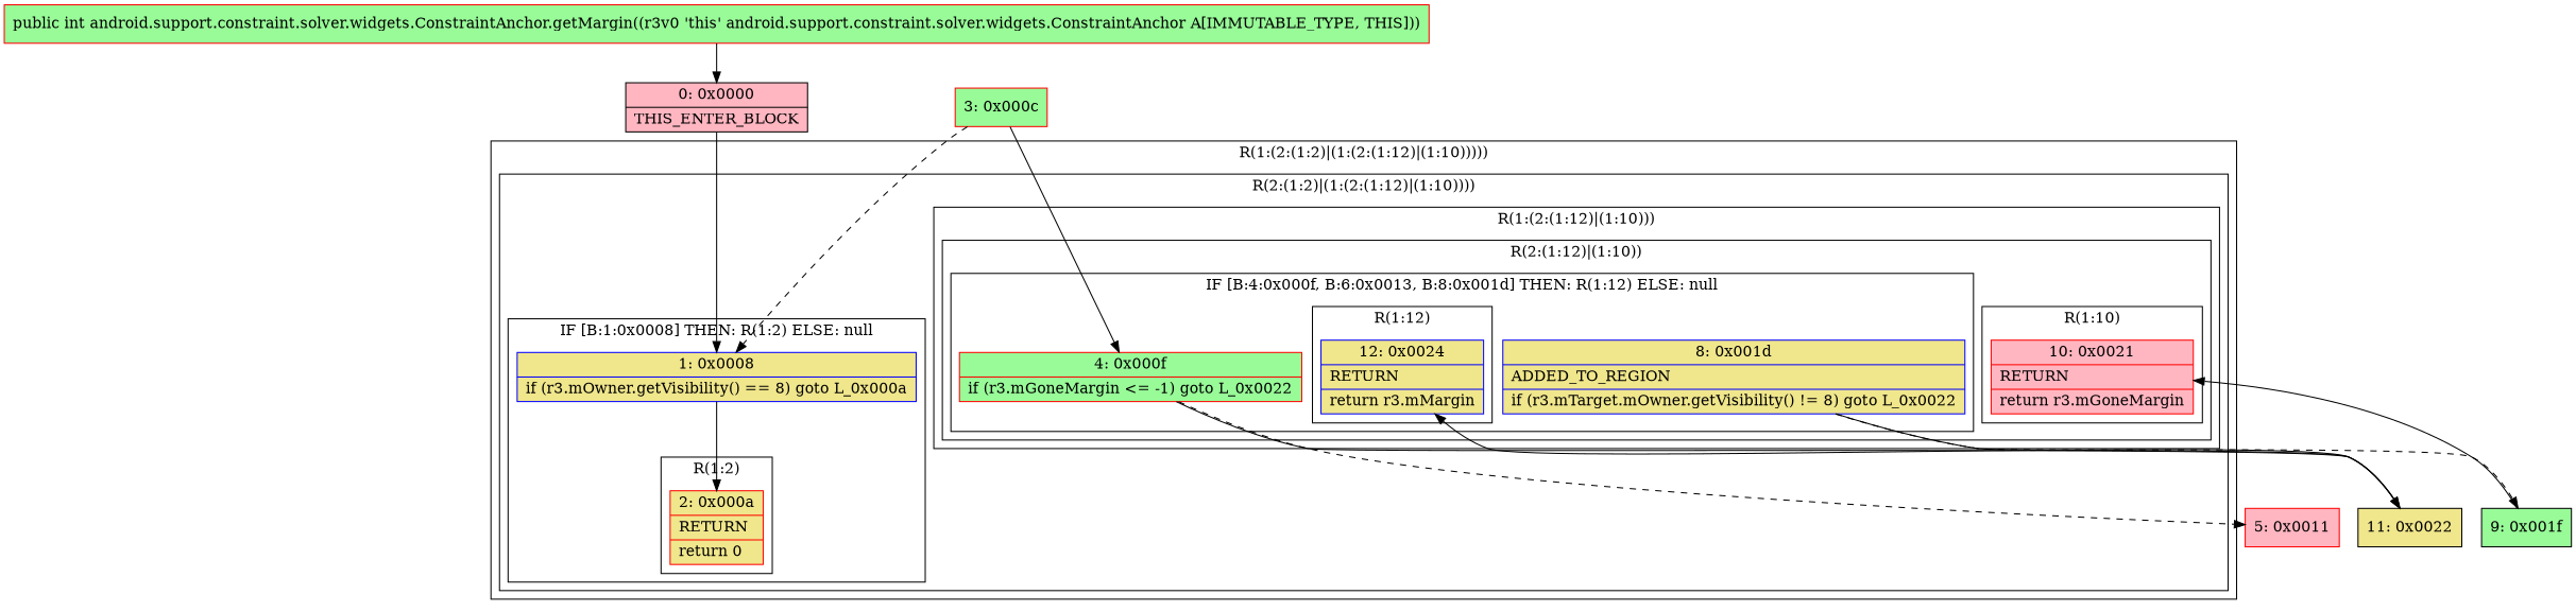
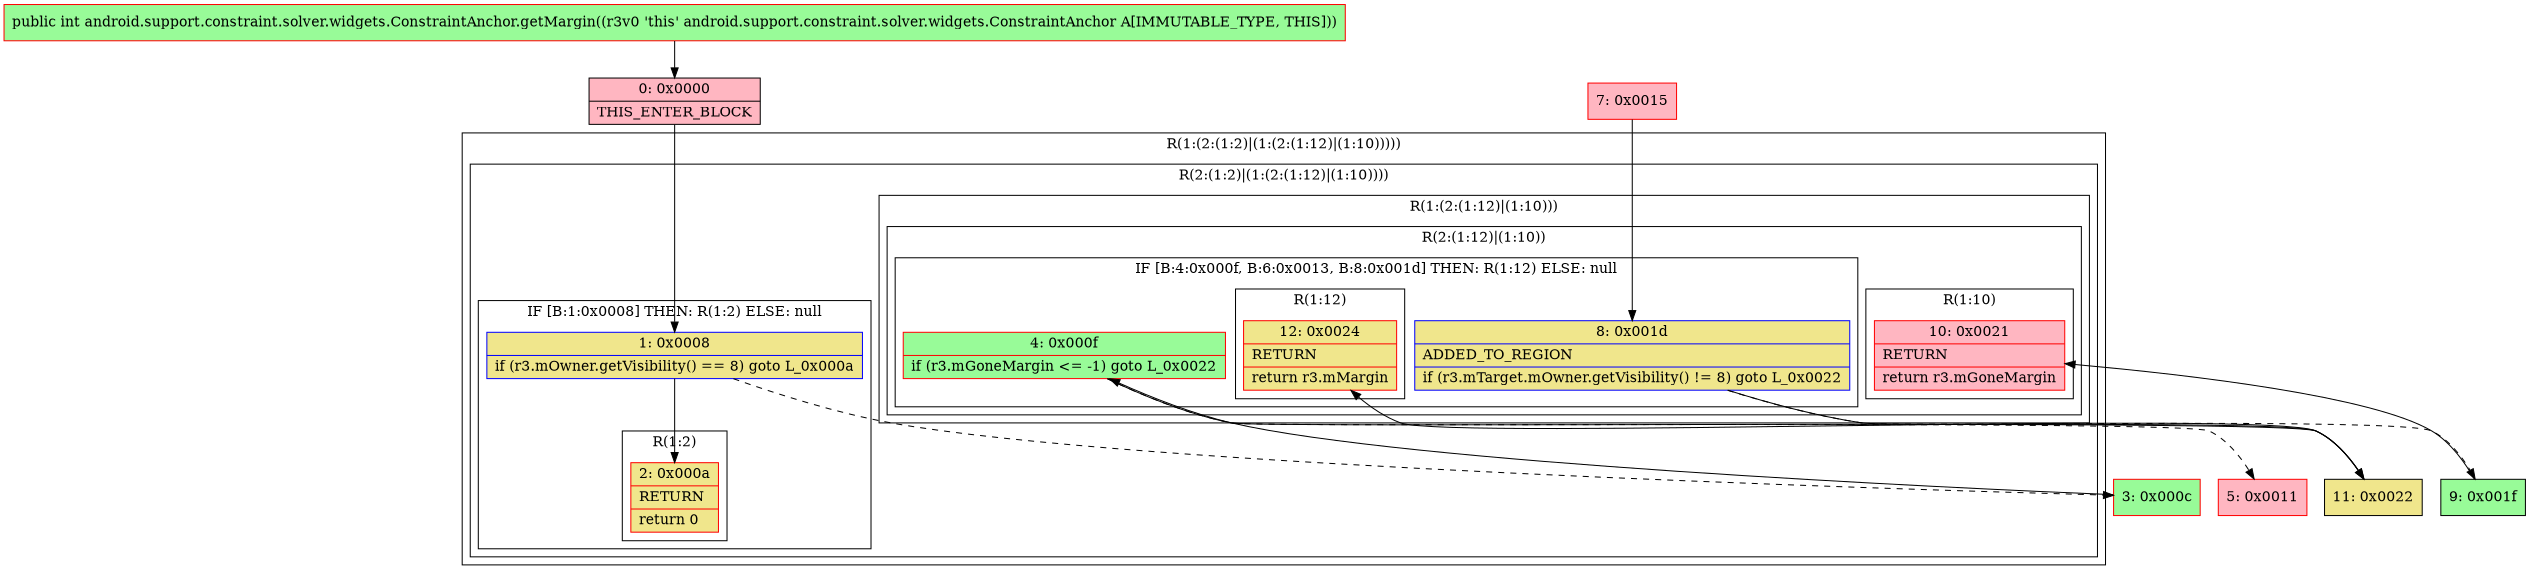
  digraph {
    node [color=red fillcolor=khaki shape=record style=filled]
    n1 [label="{2\:\ 0x000a|RETURN\l|return 0\l}"]
    n2 [color=blue label="{1\:\ 0x0008|if (r3.mOwner.getVisibility() == 8) goto L_0x000a\l}"]
-   n3 [color=blue label="{12\:\ 0x0024|RETURN\l|return r3.mMargin\l}"]
+   n3 [label="{12\:\ 0x0024|RETURN\l|return r3.mMargin\l}"]
    n4 [fillcolor=palegreen label="{4\:\ 0x000f|if (r3.mGoneMargin \<= \-1) goto L_0x0022\l}"]
    n5 [color=blue label="{8\:\ 0x001d|ADDED_TO_REGION\l|if (r3.mTarget.mOwner.getVisibility() != 8) goto L_0x0022\l}"]
    n6 [fillcolor=lightpink label="{10\:\ 0x0021|RETURN\l|return r3.mGoneMargin\l}"]
    n7 [fillcolor=palegreen label="{3\:\ 0x000c}"]
    n8 [fillcolor=lightpink label="{5\:\ 0x0011}"]
    n9 [color=black label="{11\:\ 0x0022}"]
    n10 [color=black fillcolor=palegreen label="{9\:\ 0x001f}"]
+   n11 [fillcolor=lightpink label="{7\:\ 0x0015}"]
    n12 [color=black fillcolor=lightpink label="{0\:\ 0x0000|THIS_ENTER_BLOCK\l}"]
    n13 [fillcolor=palegreen label="{public int android.support.constraint.solver.widgets.ConstraintAnchor.getMargin((r3v0 'this' android.support.constraint.solver.widgets.ConstraintAnchor A[IMMUTABLE_TYPE, THIS])) }"]
    subgraph cluster_1 {
      label="R(1:(2:(1:2)|(1:(2:(1:12)|(1:10)))))"
      subgraph cluster_2 {
        label="R(2:(1:2)|(1:(2:(1:12)|(1:10))))"
        subgraph cluster_3 {
          label="IF [B:1:0x0008] THEN: R(1:2) ELSE: null"
          n2
          subgraph cluster_4 {
            label="R(1:2)"
            n1
          }
        }
        subgraph cluster_5 {
          label="R(1:(2:(1:12)|(1:10)))"
          subgraph cluster_6 {
            label="R(2:(1:12)|(1:10))"
            subgraph cluster_7 {
              label="IF [B:4:0x000f, B:6:0x0013, B:8:0x001d] THEN: R(1:12) ELSE: null"
              n4
              n5
              subgraph cluster_8 {
                label="R(1:12)"
                n3
              }
            }
            subgraph cluster_9 {
              label="R(1:10)"
              n6
            }
          }
        }
      }
    }
    n2 -> n1
-   n7 -> n2 [style=dashed]
+   n2 -> n7 [style=dashed]
    n4 -> n8 [style=dashed]
    n4 -> n9
    n5 -> n9
    n5 -> n10 [style=dashed]
    n7 -> n4
    n9 -> n3
    n10 -> n6
+   n11 -> n5
    n12 -> n2
    n13 -> n12
  }
